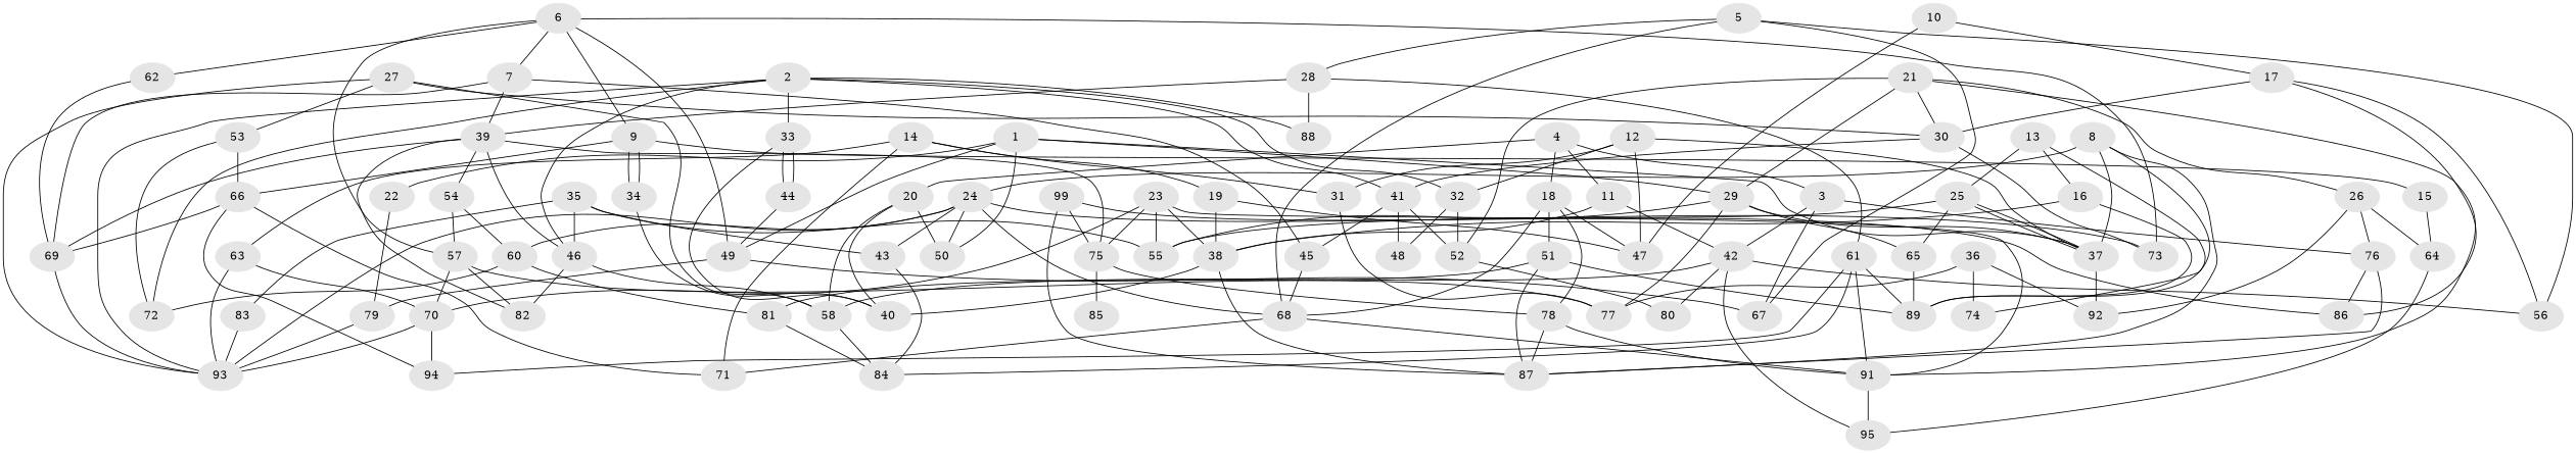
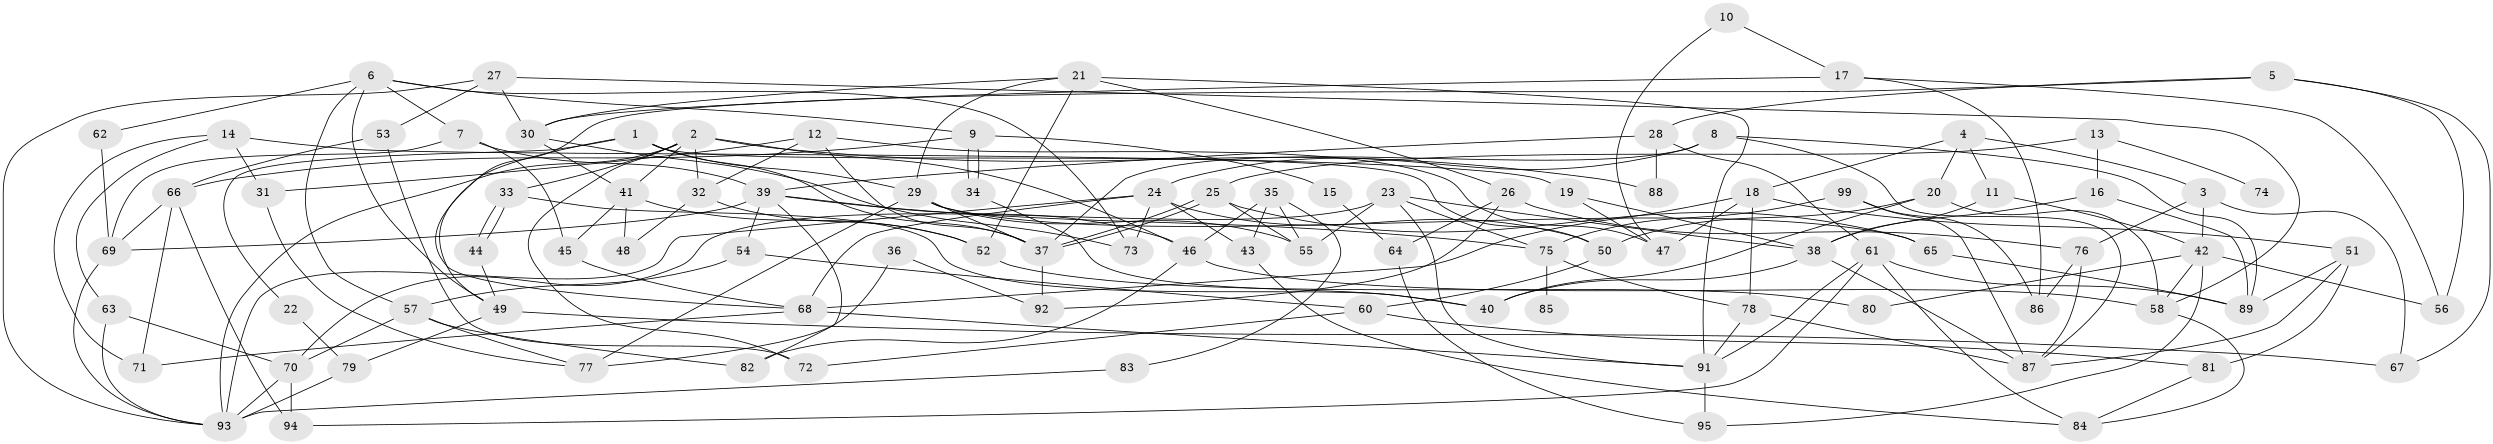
  graph {
    node [color=gray90 style=filled]
    1
    22
    29
    37
    49
    50
    79
    55
    65
    77
    92
    67
    2
    32
    33
    41
    46
    72
    88
    93
    52
    48
    40
    44
    45
    58
    82
    3
    42
    76
    56
    80
    95
    87
    86
    4
    11
    18
    20
    38
    68
    47
    51
    78
    5
    28
    39
    61
    71
    91
    6
    7
    9
    57
    62
    73
    69
    15
    34
    66
    70
    75
    54
    8
    24
    89
    43
    60
    64
    94
    10
    17
    30
    12
    31
    13
    16
    25
    74
    14
    19
    63
    81
    84
    21
    26
    23
    85
    27
    53
    35
    83
    36
    n94 [label=99]
    1 -- 22
    1 -- 29
    1 -- 37
    1 -- 49
    1 -- 50
    22 -- 79
    29 -- 37
    29 -- 55
    29 -- 65
    29 -- 77
    37 -- 92
    49 -- 79
    49 -- 67
    79 -- 93
    65 -- 89
    2 -- 32
    2 -- 33
    2 -- 41
    2 -- 46
    2 -- 72
    2 -- 88
    2 -- 93
    32 -- 52
    32 -- 48
    33 -- 40
    33 -- 44
    33 -- 44
    41 -- 52
    41 -- 48
    41 -- 45
    46 -- 58
    46 -- 82
    52 -- 80
    44 -- 49
    45 -- 68
    58 -- 84
    3 -- 67
    3 -- 42
    3 -- 76
    42 -- 58
    42 -- 56
    42 -- 80
    42 -- 95
    76 -- 87
    76 -- 86
    4 -- 3
    4 -- 11
    4 -- 18
    4 -- 20
    11 -- 42
    11 -- 38
    18 -- 68
    18 -- 47
    18 -- 51
    18 -- 78
    20 -- 50
    20 -- 40
    20 -- 58
    38 -- 40
    38 -- 87
    68 -- 71
    68 -- 91
    51 -- 87
    51 -- 89
    51 -- 81
    78 -- 87
    78 -- 91
    5 -- 67
    5 -- 56
    5 -- 68
    5 -- 28
    28 -- 88
    28 -- 39
    28 -- 61
    39 -- 46
    39 -- 82
    39 -- 69
    39 -- 75
    39 -- 54
    61 -- 91
    61 -- 89
    61 -- 94
    61 -- 84
    91 -- 95
    6 -- 49
    6 -- 7
    6 -- 9
    6 -- 57
    6 -- 62
    6 -- 73
    7 -- 45
    7 -- 39
    7 -- 69
    9 -- 15
    9 -- 34
    9 -- 34
    9 -- 66
    57 -- 77
    57 -- 82
    57 -- 70
    62 -- 69
    69 -- 93
    15 -- 64
    34 -- 40
    66 -- 71
    66 -- 69
    66 -- 94
    70 -- 93
    70 -- 94
    75 -- 78
    75 -- 85
    54 -- 57
    54 -- 60
    8 -- 37
    8 -- 87
    8 -- 24
    8 -- 89
    24 -- 50
    24 -- 93
    24 -- 68
    24 -- 73
    24 -- 43
-   24 -- 60
+   50 -- 60
    43 -- 84
    60 -- 72
    60 -- 81
    64 -- 95
    10 -- 47
    10 -- 17
    17 -- 56
    17 -- 86
    17 -- 30
    30 -- 41
    30 -- 73
    12 -- 37
    12 -- 32
    12 -- 47
    12 -- 31
    31 -- 77
    13 -- 16
    13 -- 25
    13 -- 74
    16 -- 38
    16 -- 89
    25 -- 37
    25 -- 37
    25 -- 55
    25 -- 65
    14 -- 71
    14 -- 31
    14 -- 19
    14 -- 63
    19 -- 38
    19 -- 47
    63 -- 93
    63 -- 70
    81 -- 84
    21 -- 29
    21 -- 52
    21 -- 91
    21 -- 30
    21 -- 26
    26 -- 92
    26 -- 76
    26 -- 64
    23 -- 55
    23 -- 38
    23 -- 91
    23 -- 70
    23 -- 75
    27 -- 93
    27 -- 58
    27 -- 30
    27 -- 53
    53 -- 72
    53 -- 66
    35 -- 55
    35 -- 46
    35 -- 43
    35 -- 83
    83 -- 93
    36 -- 77
    36 -- 92
-   36 -- 74
    n94 -- 87
    n94 -- 86
    n94 -- 75
  }
